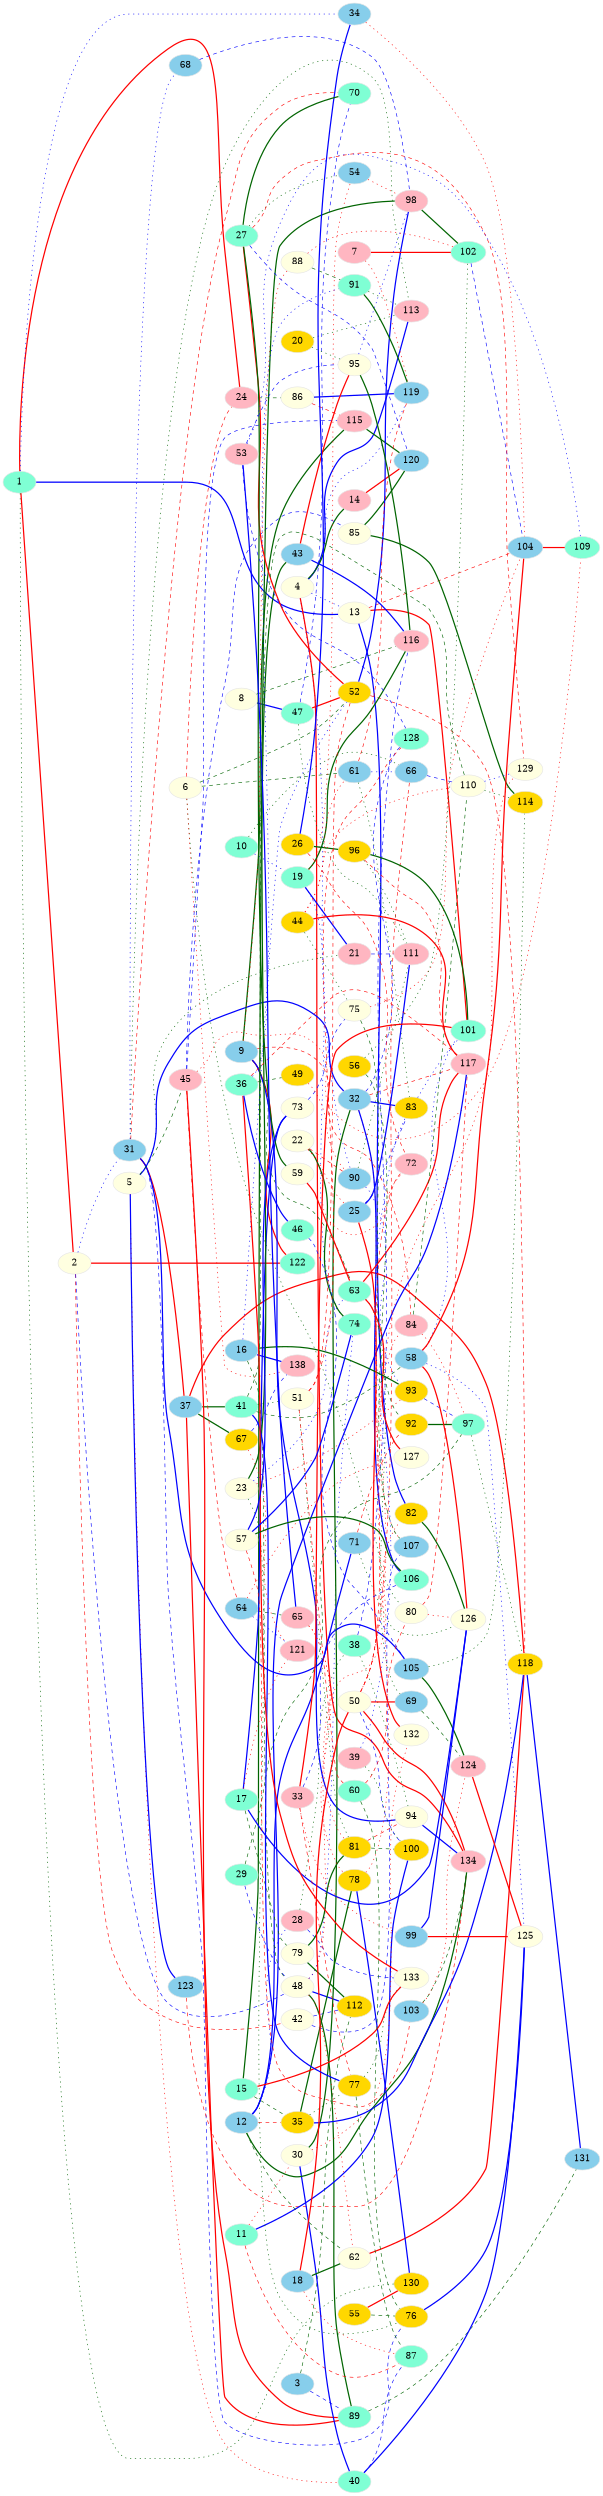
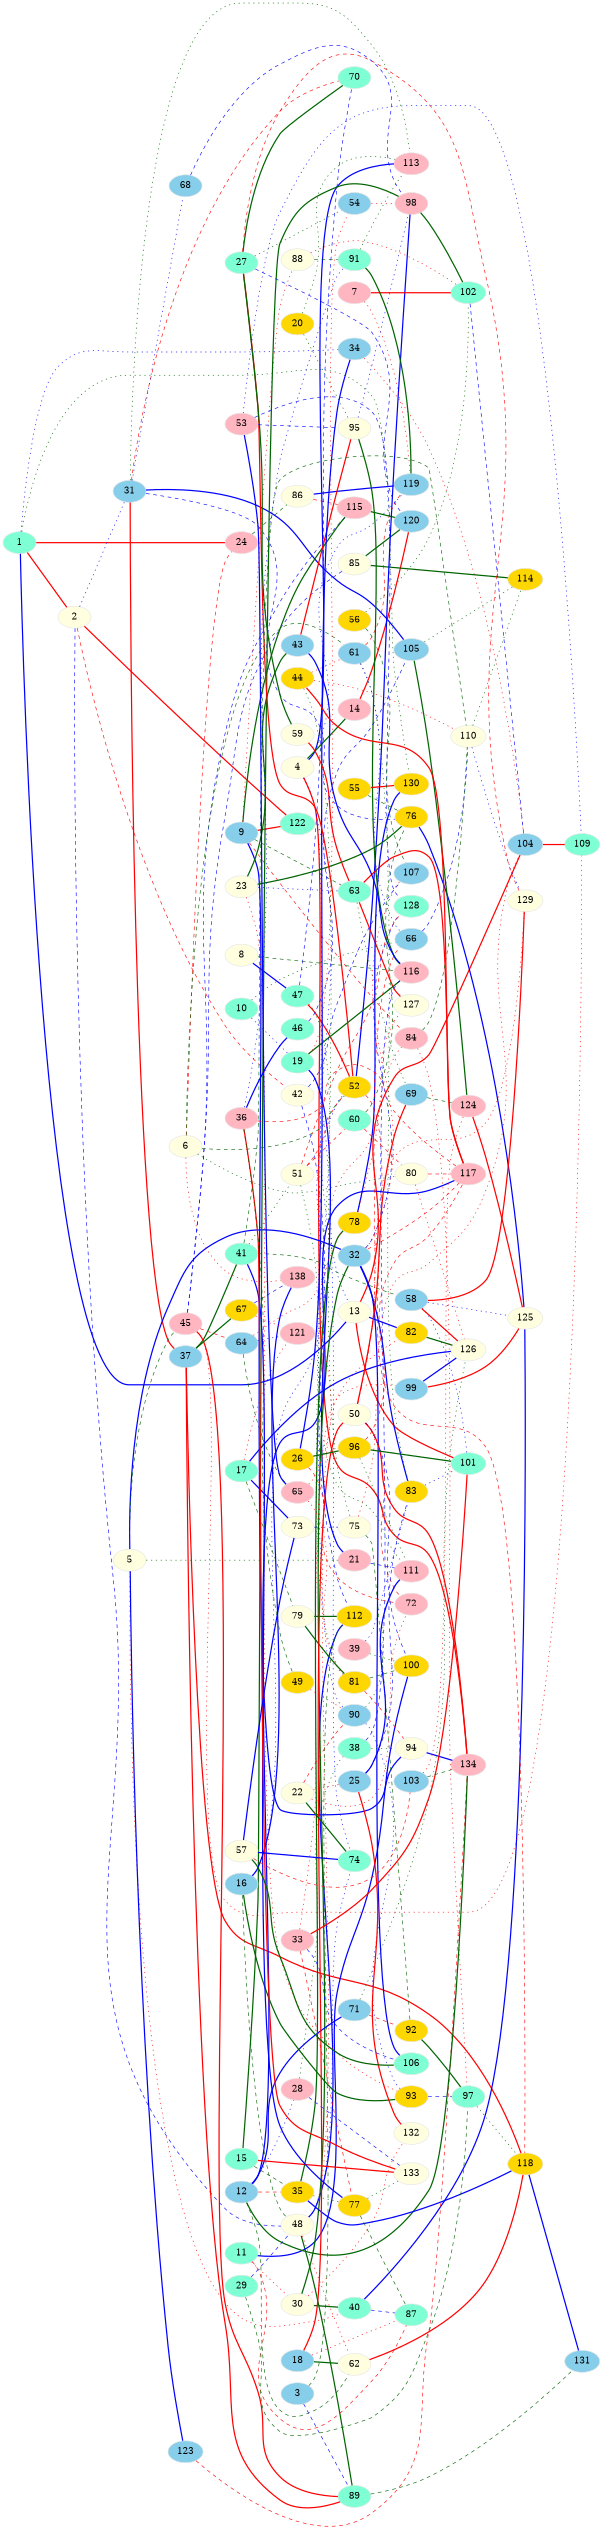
  graph {
    rankdir=LR
    node [color=gray90 fillcolor=lightyellow style=filled]
    edge [color=red style=bold]
    1 [fillcolor=aquamarine]
    2
    13
    24 [fillcolor=lightpink]
    34 [fillcolor=skyblue]
    130 [fillcolor=gold]
    31 [fillcolor=skyblue]
    42
    48
    122 [fillcolor=aquamarine]
    82 [fillcolor=gold]
    101 [fillcolor=aquamarine]
    104 [fillcolor=skyblue]
    86
    113 [fillcolor=lightpink]
    76 [fillcolor=gold]
    70 [fillcolor=aquamarine]
    37 [fillcolor=skyblue]
    68 [fillcolor=skyblue]
    105 [fillcolor=skyblue]
    112 [fillcolor=gold]
    107 [fillcolor=skyblue]
    89 [fillcolor=aquamarine]
    62
    74 [fillcolor=aquamarine]
    3 [fillcolor=skyblue]
    131 [fillcolor=skyblue]
    4
    14 [fillcolor=lightpink]
    90 [fillcolor=skyblue]
    119 [fillcolor=skyblue]
    134 [fillcolor=lightpink]
    120 [fillcolor=skyblue]
    93 [fillcolor=gold]
    111 [fillcolor=lightpink]
    21 [fillcolor=lightpink]
    5
    32 [fillcolor=skyblue]
    40 [fillcolor=aquamarine]
    45 [fillcolor=lightpink]
    123 [fillcolor=skyblue]
    117 [fillcolor=lightpink]
    83 [fillcolor=gold]
    106 [fillcolor=aquamarine]
    128 [fillcolor=aquamarine]
    87 [fillcolor=aquamarine]
    125
    115 [fillcolor=lightpink]
    64 [fillcolor=skyblue]
    85
    109 [fillcolor=aquamarine]
    6
    52 [fillcolor=gold]
    61 [fillcolor=skyblue]
    80
    n56 [fillcolor=lightpink label=138]
    98 [fillcolor=lightpink]
    118 [fillcolor=gold]
    66 [fillcolor=skyblue]
    126
    7 [fillcolor=lightpink]
    102 [fillcolor=aquamarine]
    47 [fillcolor=aquamarine]
    8
    116 [fillcolor=lightpink]
    9 [fillcolor=skyblue]
    63 [fillcolor=aquamarine]
    84 [fillcolor=lightpink]
    88
    94
    69 [fillcolor=skyblue]
    127
    97 [fillcolor=aquamarine]
    110
    91 [fillcolor=aquamarine]
    10 [fillcolor=aquamarine]
    19 [fillcolor=aquamarine]
    54 [fillcolor=skyblue]
    11 [fillcolor=aquamarine]
    30
    100 [fillcolor=gold]
    132
    12 [fillcolor=skyblue]
    28 [fillcolor=lightpink]
    35 [fillcolor=gold]
    71 [fillcolor=skyblue]
    133
    38 [fillcolor=aquamarine]
    77 [fillcolor=gold]
    78 [fillcolor=gold]
    92 [fillcolor=gold]
    15 [fillcolor=aquamarine]
    16 [fillcolor=skyblue]
    17 [fillcolor=aquamarine]
    73
    79
    121 [fillcolor=lightpink]
    75
    81 [fillcolor=gold]
    18 [fillcolor=skyblue]
    50
    72 [fillcolor=lightpink]
    129
    20 [fillcolor=gold]
    95
    22
    25 [fillcolor=skyblue]
    23
    43 [fillcolor=skyblue]
    26 [fillcolor=gold]
    96 [fillcolor=gold]
    27 [fillcolor=aquamarine]
    59
    29 [fillcolor=aquamarine]
    41 [fillcolor=aquamarine]
    67 [fillcolor=gold]
    124 [fillcolor=lightpink]
    114 [fillcolor=gold]
    33 [fillcolor=lightpink]
    99 [fillcolor=skyblue]
-   36 [fillcolor=aquamarine]
+   36 [fillcolor=lightpink]
    46 [fillcolor=aquamarine]
    49 [fillcolor=gold]
    51
    58 [fillcolor=skyblue]
    39 [fillcolor=lightpink]
    60 [fillcolor=aquamarine]
    44 [fillcolor=gold]
    65 [fillcolor=lightpink]
    53 [fillcolor=lightpink]
    55 [fillcolor=gold]
    56 [fillcolor=gold]
    57
    103 [fillcolor=skyblue]
    1 -- 2
    1 -- 13 [color=blue]
    1 -- 24
    1 -- 34 [color=blue style=dotted]
    1 -- 130 [color=darkgreen style=dotted]
    2 -- 31 [color=blue style=dotted]
    2 -- 42 [style=dashed]
    2 -- 48 [color=blue style=dashed]
    2 -- 122
    13 -- 82 [color=blue]
    13 -- 101
-   13 -- 104 [style=dashed]
+   13 -- 104
    24 -- 86 [color=darkgreen style=dashed]
    34 -- 104 [style=dotted]
    31 -- 113 [color=darkgreen style=dotted]
    31 -- 76 [color=blue style=dashed]
    31 -- 70 [style=dashed]
    31 -- 37
    31 -- 68 [color=blue style=dotted]
    31 -- 105 [color=blue]
    42 -- 112 [color=blue style=dashed]
    42 -- 107 [color=blue style=dashed]
    48 -- 82 [style=dotted]
    48 -- 112 [color=blue]
    48 -- 89 [color=darkgreen]
    48 -- 62 [style=dotted]
    48 -- 74 [color=blue style=dotted]
    82 -- 126 [color=darkgreen]
    104 -- 109
    86 -- 119 [color=blue]
    86 -- 115 [style=dashed]
    76 -- 125 [color=blue]
    37 -- 89
    37 -- 118
    37 -- 41 [color=darkgreen]
    37 -- 67 [color=darkgreen]
    68 -- 98 [color=blue style=dashed]
    105 -- 124 [color=darkgreen]
    105 -- 114 [color=darkgreen style=dotted]
    89 -- 131 [color=darkgreen style=dashed]
    62 -- 118
    3 -- 112 [color=darkgreen style=dashed]
    3 -- 89 [color=blue style=dashed]
    4 -- 13 [color=blue style=dotted]
    4 -- 113 [color=blue]
    4 -- 14 [color=darkgreen]
    4 -- 90 [color=blue style=dotted]
    4 -- 119 [color=blue style=dotted]
    4 -- 134
    14 -- 120
    90 -- 93 [color=blue style=dotted]
    90 -- 111 [color=darkgreen style=dotted]
    93 -- 97 [color=blue style=dashed]
    21 -- 111 [color=blue style=dashed]
    5 -- 21 [color=darkgreen style=dotted]
    5 -- 32 [color=blue]
    5 -- 40 [style=dotted]
    5 -- 45 [color=darkgreen style=dashed]
    5 -- 123 [color=blue]
    32 -- 107 [style=dotted]
    32 -- 117 [style=dashed]
    32 -- 83 [color=blue]
    32 -- 106 [color=blue]
    32 -- 128 [color=blue style=dashed]
    40 -- 87 [color=blue style=dashed]
    40 -- 125 [color=blue]
    45 -- 89
    45 -- 115 [color=blue style=dashed]
    45 -- 64 [style=dashed]
    45 -- 85 [color=blue style=dashed]
    45 -- 109 [style=dotted]
    123 -- 134 [style=dashed]
    83 -- 101 [color=blue style=dotted]
    115 -- 120 [color=darkgreen]
    64 -- 127 [style=dotted]
    64 -- 121 [color=blue style=dotted]
    64 -- 65 [color=darkgreen style=dashed]
    85 -- 120 [color=darkgreen]
    85 -- 114 [color=darkgreen]
    6 -- 24 [style=dashed]
    6 -- 52 [color=darkgreen style=dashed]
    6 -- 61 [color=darkgreen style=dashed]
    6 -- 80 [color=darkgreen style=dotted]
    6 -- n56 [style=dotted]
    52 -- 98 [color=blue]
    52 -- 118 [style=dashed]
    61 -- 119 [style=dashed]
    61 -- 83 [color=darkgreen style=dotted]
    61 -- 66 [color=blue style=dotted]
    80 -- 117 [style=dashed]
    80 -- 126 [style=dotted]
    98 -- 102 [color=darkgreen]
    118 -- 131 [color=blue]
    66 -- 110 [color=blue style=dashed]
    7 -- 119 [style=dotted]
    7 -- 102
    102 -- 104 [color=blue style=dashed]
    47 -- 70 [color=blue style=dashed]
    47 -- 111 [color=darkgreen style=dotted]
    47 -- 52
    8 -- 47 [color=blue]
    8 -- 116 [color=darkgreen style=dashed]
    9 -- 122
    9 -- 115 [color=darkgreen]
    9 -- 63 [color=darkgreen style=dashed]
    9 -- 84 [style=dashed]
    9 -- 88 [style=dotted]
    9 -- 94 [color=blue]
    63 -- 117
    63 -- 69 [color=darkgreen style=dotted]
    63 -- 127
    84 -- 97 [style=dotted]
    84 -- 110 [color=darkgreen style=dashed]
    88 -- 102 [style=dotted]
    88 -- 91 [color=darkgreen style=dashed]
    94 -- 134 [color=blue]
    69 -- 124 [color=darkgreen style=dashed]
    97 -- 118 [color=darkgreen style=dotted]
    110 -- 129 [color=blue style=dotted]
    110 -- 114 [color=darkgreen style=dotted]
    91 -- 113 [color=darkgreen style=dotted]
    91 -- 119 [color=darkgreen]
    10 -- 66 [color=darkgreen style=dotted]
    10 -- 19 [color=blue style=dotted]
    19 -- 74 [color=blue style=dotted]
    19 -- 21 [color=blue]
    19 -- 116 [color=darkgreen]
    19 -- 54 [style=dotted]
    54 -- 98 [style=dotted]
    11 -- 87 [style=dashed]
    11 -- 30 [style=dotted]
    11 -- 100 [color=blue]
    30 -- 32 [color=darkgreen]
-   30 -- 40 [color=blue]
+   30 -- 40 [color=darkgreen]
    30 -- 132 [style=dotted]
    12 -- 62 [color=darkgreen style=dashed]
    12 -- 134 [color=darkgreen]
    12 -- 117 [color=blue]
    12 -- 28 [color=blue style=dotted]
    12 -- 35 [style=dashed]
    12 -- 71 [color=blue]
    28 -- 133 [color=blue style=dashed]
    28 -- 38 [color=darkgreen style=dotted]
    35 -- 118 [color=blue]
    35 -- 77 [color=darkgreen style=dotted]
    35 -- 78 [color=darkgreen]
    71 -- 126 [color=darkgreen style=dotted]
    71 -- 92 [style=dashed]
    38 -- 116 [color=blue style=dashed]
    38 -- 94 [color=darkgreen style=dotted]
    77 -- 87 [color=darkgreen style=dashed]
    77 -- 133 [color=darkgreen style=dotted]
    78 -- 130 [color=blue]
    78 -- 84 [style=dotted]
    92 -- 97 [color=darkgreen]
    15 -- 98 [color=darkgreen]
    15 -- 35 [color=darkgreen style=dashed]
    15 -- 133
    16 -- 48 [color=darkgreen style=dashed]
    16 -- 93 [color=darkgreen]
    16 -- 52 [color=blue style=dotted]
    16 -- n56 [color=blue]
    17 -- 126 [color=blue]
    17 -- 73 [color=blue]
    17 -- 79 [color=darkgreen style=dashed]
    17 -- 121 [style=dotted]
    73 -- 75 [color=blue style=dashed]
    79 -- 112 [color=darkgreen]
    79 -- 81 [color=darkgreen]
    75 -- 104 [style=dotted]
    75 -- 92 [color=darkgreen style=dashed]
    81 -- 94 [style=dashed]
    81 -- 100 [color=darkgreen style=dashed]
    18 -- 62 [color=darkgreen]
    18 -- 87 [style=dotted]
    18 -- 50
    50 -- 134
    50 -- 66 [style=dashed]
    50 -- 69
    50 -- 100 [color=blue style=dashed]
    50 -- 72 [style=dashed]
    50 -- 129 [style=dotted]
    20 -- 113 [color=darkgreen style=dotted]
    20 -- 95 [color=darkgreen style=dotted]
    95 -- 98 [color=blue style=dotted]
    95 -- 116 [color=darkgreen]
    22 -- 74 [color=darkgreen]
    22 -- 90 [style=dashed]
    22 -- 72 [style=dotted]
    22 -- 25 [style=dotted]
    25 -- 111 [color=blue]
    25 -- 83 [color=blue style=dashed]
    25 -- 132
-   23 -- 76 [color=darkgreen style=dotted]
+   23 -- 76 [color=darkgreen]
    23 -- 93 [style=dotted]
    23 -- 63 [color=blue style=dotted]
    23 -- 43 [color=darkgreen]
    43 -- 116 [color=blue]
    43 -- 95
    26 -- 34 [color=blue]
    26 -- 72 [style=dashed]
    26 -- 96 [color=darkgreen]
    96 -- 101 [color=darkgreen]
    96 -- 111 [color=darkgreen style=dotted]
    96 -- 117 [style=dashed]
    27 -- 70 [color=darkgreen]
    27 -- 120 [color=blue style=dashed]
    27 -- 52
    27 -- 54 [color=darkgreen style=dotted]
    27 -- 129 [style=dashed]
    27 -- 59 [color=darkgreen]
    59 -- 63
    29 -- 48 [color=blue style=dashed]
    29 -- 97 [color=darkgreen style=dashed]
    41 -- 110 [color=darkgreen style=dashed]
    41 -- 77 [color=blue]
    41 -- 51 [color=darkgreen style=dotted]
    41 -- 58 [color=darkgreen style=dashed]
    67 -- n56 [color=blue style=dashed]
    67 -- 121 [style=dotted]
    124 -- 125
    33 -- 101
    33 -- 106 [color=blue style=dashed]
    33 -- 77 [style=dashed]
    33 -- 99 [style=dotted]
    99 -- 125
    99 -- 126 [color=blue]
    36 -- 117 [style=dashed]
    36 -- 91 [color=blue style=dotted]
    36 -- 133
    36 -- 46 [color=blue]
    36 -- 49 [color=darkgreen style=dashed]
    46 -- 105 [color=blue style=dashed]
    49 -- 90 [style=dotted]
    51 -- 128 [style=dashed]
    51 -- 52 [style=dashed]
    51 -- 81 [color=darkgreen style=dotted]
    51 -- 60 [style=dashed]
    58 -- 101 [color=blue style=dotted]
    58 -- 125 [color=blue style=dotted]
    58 -- 126
-   58 -- 104
+   58 -- 129
    39 -- 83 [color=blue style=dotted]
    39 -- 100 [color=darkgreen style=dotted]
    60 -- 76 [color=darkgreen style=dashed]
    60 -- 80 [style=dashed]
    44 -- 117
    44 -- 61 [style=dotted]
    44 -- 110 [style=dotted]
    44 -- 75 [color=darkgreen style=dotted]
    65 -- 78 [style=dotted]
    65 -- 81 [style=dotted]
    53 -- 128 [color=blue style=dashed]
    53 -- 109 [color=blue style=dotted]
    53 -- 95 [color=blue style=dashed]
    53 -- 65 [color=blue]
    55 -- 130
    55 -- 76 [color=darkgreen style=dashed]
    56 -- 107 [color=darkgreen style=dashed]
    56 -- 102 [color=darkgreen style=dotted]
    57 -- 74 [color=blue]
    57 -- 106 [color=darkgreen]
    57 -- 73 [color=blue]
    57 -- 103 [style=dashed]
    103 -- 134 [color=darkgreen style=dashed]
    103 -- 124 [style=dotted]
  }
